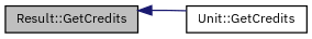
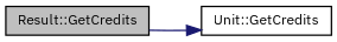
  digraph {
    rankdir=LR
    fontname="IBM Plex Sans"
    node [color=black fontname="IBM Plex Sans" fontsize=10 shape=record style=filled]
    n1 [fillcolor=grey75 fontcolor=black height=0.2 label="Result::GetCredits" width=0.4]
    n2 [fillcolor=white height=0.2 label="Unit::GetCredits" width=0.4]
-   n2 -> n1 [color=midnightblue fontname="IBM Plex Sans" fontsize=10 labelfontname=Helvetica labelfontsize=10 style=solid]
+   n1 -> n2 [color=midnightblue fontname="IBM Plex Sans" fontsize=10 labelfontname=Helvetica labelfontsize=10 style=solid]
  }
